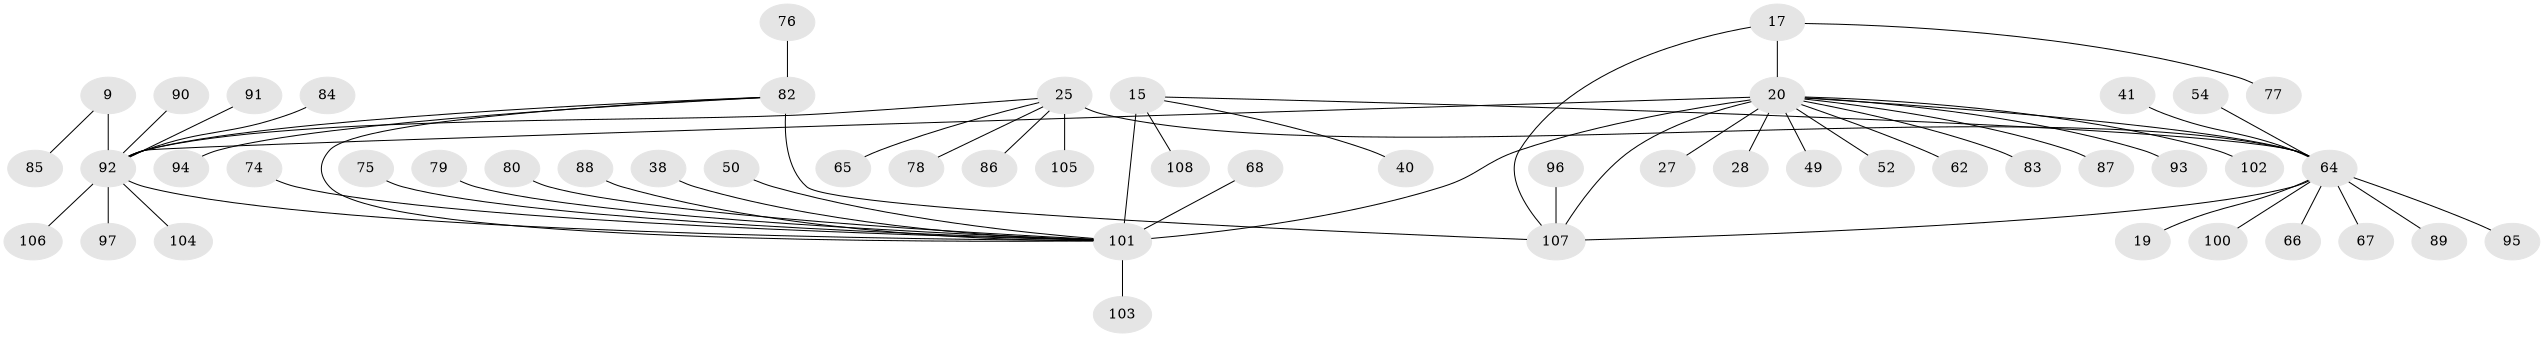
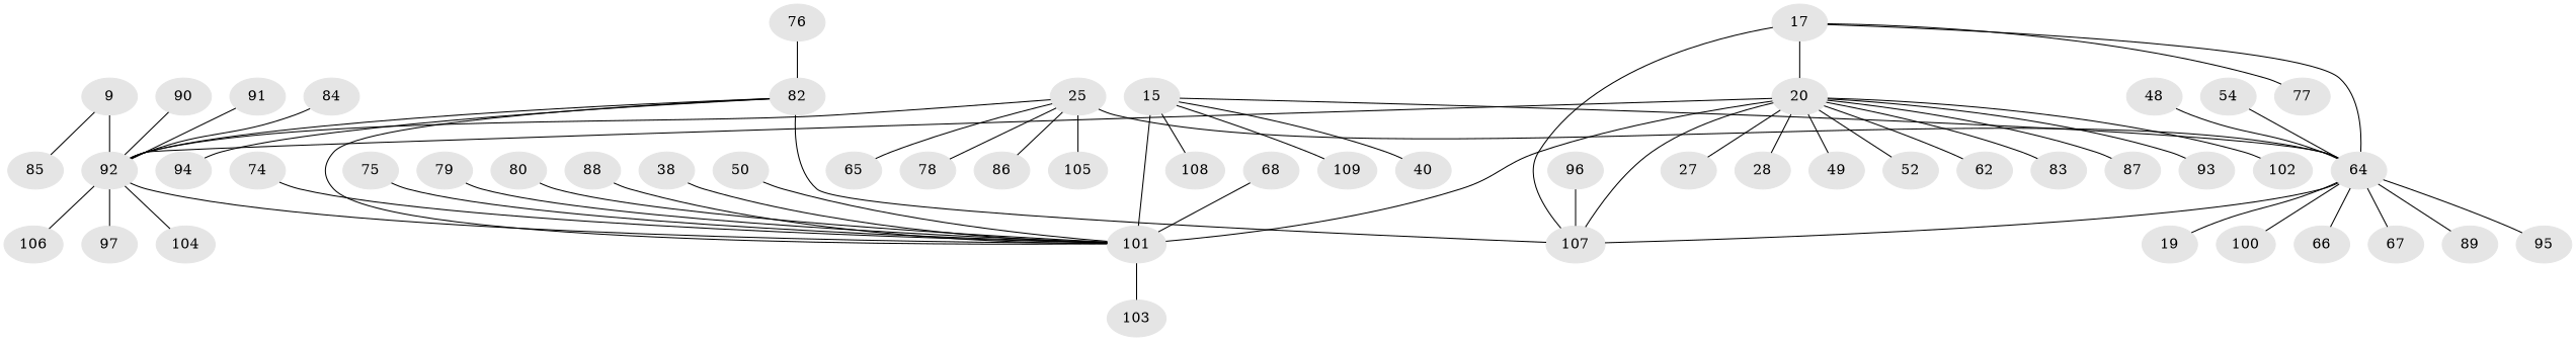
  graph {
    node [color=gray90 style=filled]
    9 [super="+6"]
    85
    92 [super="+33+26+40+42+47+56+73"]
    101 [super="+32+36+57+31"]
    97
    104
    106
    15 [super="+14"]
    n9 [label=40]
    64 [super="+59+24+44+45"]
    108
+   109
    107 [super="+61"]
    66
    67
    89
    95
    n18 [label=19 super="+30"]
    100
    103 [super="+41"]
    17 [super="+16"]
    20 [super="+19"]
    77
    27
    28
    49
    52
    62
    83
    87
    93 [super="+81"]
    102
    25 [super="+21"]
    65
    78
    86
    105
-   48 [label=41]
+   48
    50
    54
    68
    74
    75
    82 [super="+70+72"]
    94
    76
    79 [super="+58"]
    80
    84
    88
    90 [super="+43"]
    91
    96 [super="+71"]
    n54 [label=38]
    9 -- 85
    9 -- 92 [weight=6]
    92 -- 101
    92 -- 97
    92 -- 104
    92 -- 106
    101 -- 103
    15 -- 101 [weight=6]
    15 -- n9
    15 -- 64
    15 -- 108
+   15 -- 109
    64 -- 107 [weight=3]
    64 -- 66
    64 -- 67
    64 -- 89
    64 -- 95
    64 -- n18
    64 -- 100
-   20 -- 64
+   17 -- 64
    17 -- 107
    17 -- 20 [weight=6]
    17 -- 77
    20 -- 92 [weight=2]
    20 -- 101 [weight=3]
    20 -- 107 [weight=2]
    20 -- 27
    20 -- 28
    20 -- 49
    20 -- 52
    20 -- 62
    20 -- 83
    20 -- 87
    20 -- 93
    20 -- 102
    25 -- 92
    25 -- 64 [weight=6]
    25 -- 65
    25 -- 78
    25 -- 86
    25 -- 105
    48 -- 64
    50 -- 101
    54 -- 64
    68 -- 101
    74 -- 101
    75 -- 101
    82 -- 92
    82 -- 101
    82 -- 107 [weight=4]
    82 -- 94
    76 -- 82
    79 -- 101
    80 -- 101
    84 -- 92
    88 -- 101
    90 -- 92
    91 -- 92
    96 -- 107
    n54 -- 101
  }
